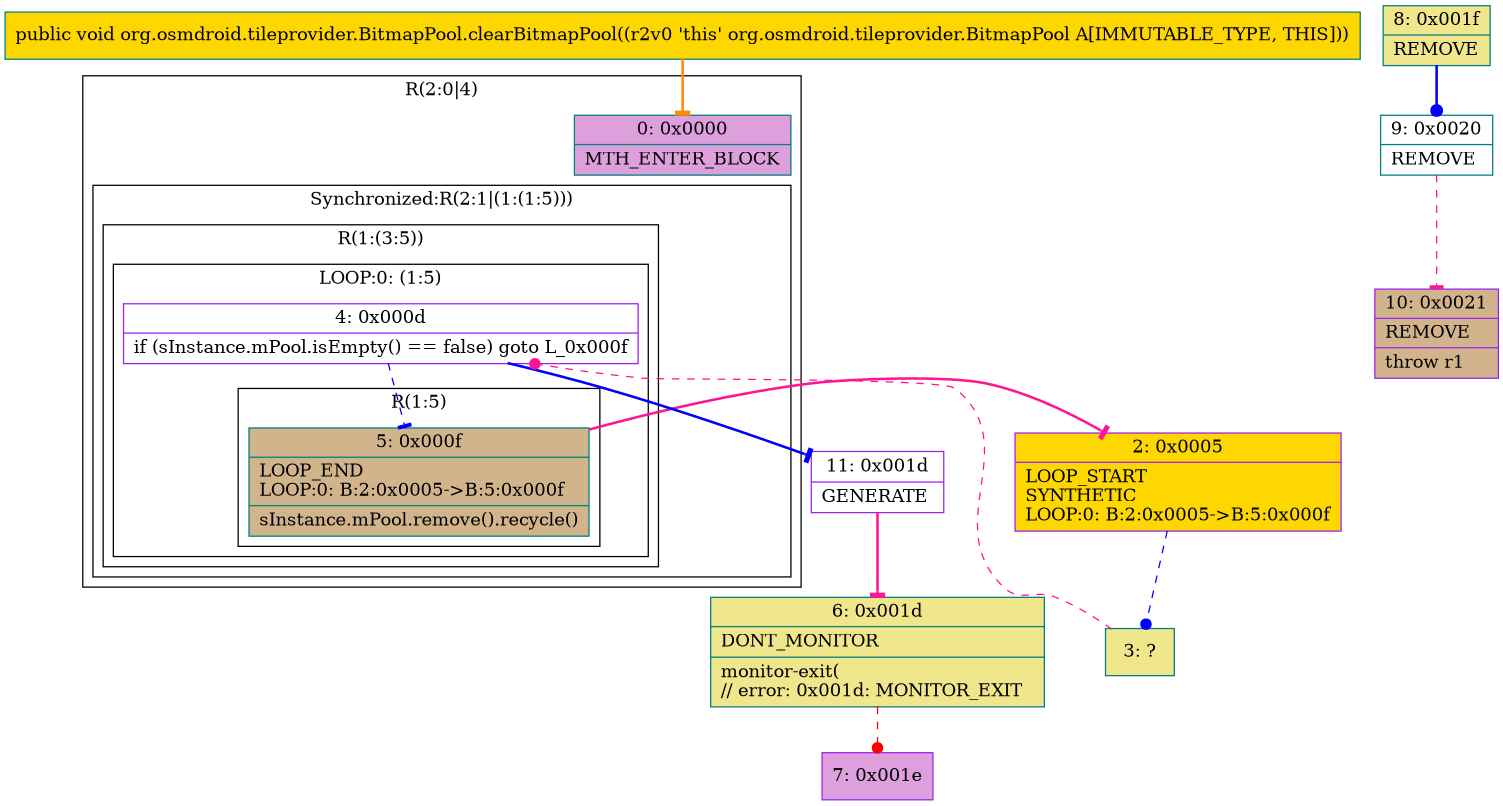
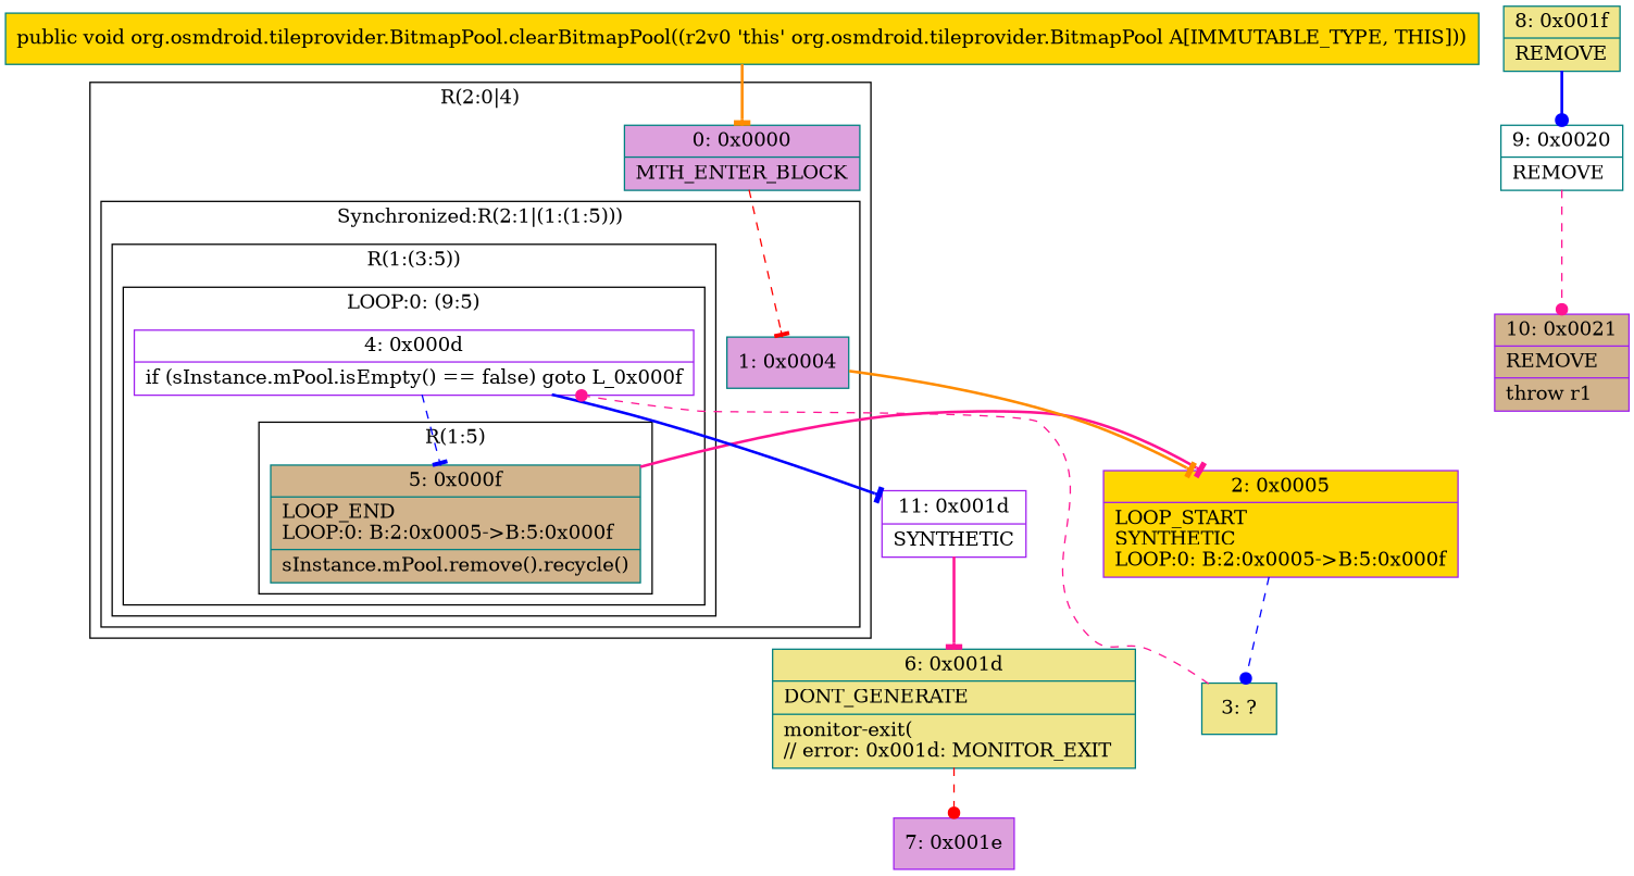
  digraph {
    node [color=teal fillcolor=white shape=record style=filled]
    edge [arrowhead=tee color=deeppink style=bold]
    n1 [fillcolor=tan label="{5\:\ 0x000f|LOOP_END\lLOOP:0: B:2:0x0005\-\>B:5:0x000f\l|sInstance.mPool.remove().recycle()\l}"]
    n2 [color=purple label="{4\:\ 0x000d|if (sInstance.mPool.isEmpty() == false) goto L_0x000f\l}"]
+   n3 [fillcolor=plum label="{1\:\ 0x0004}"]
    n4 [fillcolor=plum label="{0\:\ 0x0000|MTH_ENTER_BLOCK\l}"]
    n5 [color=purple fillcolor=gold label="{2\:\ 0x0005|LOOP_START\lSYNTHETIC\lLOOP:0: B:2:0x0005\-\>B:5:0x000f\l}"]
-   n6 [color=purple label="{11\:\ 0x001d|GENERATE\l}"]
+   n6 [color=purple label="{11\:\ 0x001d|SYNTHETIC\l}"]
    n7 [fillcolor=khaki label="{3\:\ ?}"]
-   n8 [fillcolor=khaki label="{6\:\ 0x001d|DONT_MONITOR\l|monitor\-exit(\l\/\/ error: 0x001d: MONITOR_EXIT  \l}"]
+   n8 [fillcolor=khaki label="{6\:\ 0x001d|DONT_GENERATE\l|monitor\-exit(\l\/\/ error: 0x001d: MONITOR_EXIT  \l}"]
    n9 [fillcolor=khaki label="{8\:\ 0x001f|REMOVE\l}"]
    n10 [label="{9\:\ 0x0020|REMOVE\l}"]
    n11 [color=purple fillcolor=plum label="{7\:\ 0x001e}"]
    n12 [color=purple fillcolor=tan label="{10\:\ 0x0021|REMOVE\l|throw r1\l}"]
    n13 [fillcolor=gold label="{public void org.osmdroid.tileprovider.BitmapPool.clearBitmapPool((r2v0 'this' org.osmdroid.tileprovider.BitmapPool A[IMMUTABLE_TYPE, THIS])) }"]
    subgraph cluster_1 {
      label="R(2:0|4)"
      n4
      subgraph cluster_2 {
        label="Synchronized:R(2:1|(1:(1:5)))"
+       n3
        subgraph cluster_3 {
          label="R(1:(3:5))"
          subgraph cluster_4 {
-           label="LOOP:0: (1:5)"
+           label="LOOP:0: (9:5)"
            n2
            subgraph cluster_5 {
              label="R(1:5)"
              n1
            }
          }
        }
      }
    }
    n1 -> n5
    n2 -> n1 [color=blue style=dashed]
    n2 -> n6 [color=blue]
+   n3 -> n5 [color=darkorange]
+   n4 -> n3 [color=red style=dashed]
    n5 -> n7 [arrowhead=dot color=blue style=dashed]
    n6 -> n8
    n7 -> n2 [arrowhead=dot style=dashed]
    n8 -> n11 [arrowhead=dot color=red style=dashed]
    n9 -> n10 [arrowhead=dot color=blue]
-   n10 -> n12 [style=dashed]
+   n10 -> n12 [arrowhead=dot style=dashed]
    n13 -> n4 [color=darkorange]
  }
